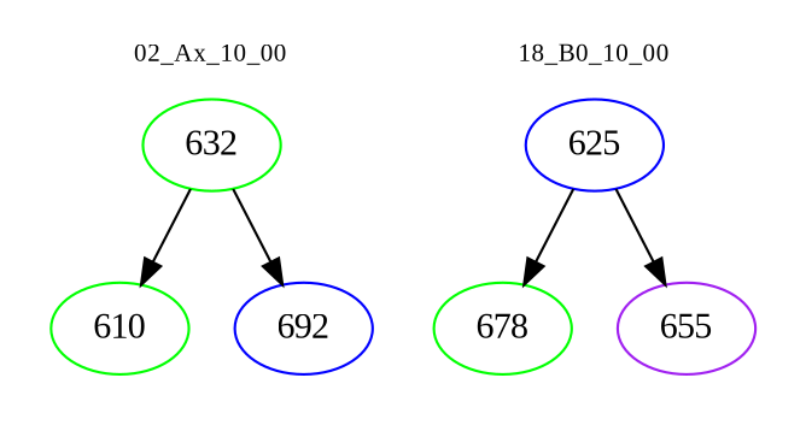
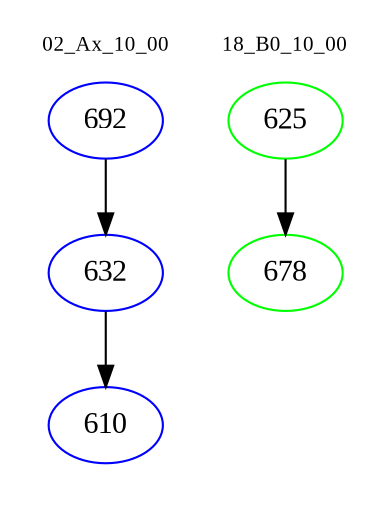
  digraph {
    fontname="Liberation Serif"
    node [color=blue fontname="Liberation Serif"]
    edge [color=black fontname="Liberation Serif"]
-   n1 [color=green label=632]
-   n2 [color=green label=610]
+   n1 [label=632]
+   n2 [label=610]
    n3 [label=692]
-   n4 [label=625]
+   n4 [color=green label=625]
    n5 [color=green label=678]
-   n6 [color=purple label=655]
    subgraph cluster_1 {
      color=white
      fontsize=10
      label="02_Ax_10_00"
      n1
      n2
      n3
    }
    subgraph cluster_2 {
      color=white
      fontsize=10
      label="18_B0_10_00"
      n4
      n5
-     n6
    }
    n1 -> n2
-   n1 -> n3
+   n3 -> n1
    n4 -> n5
-   n4 -> n6
  }
